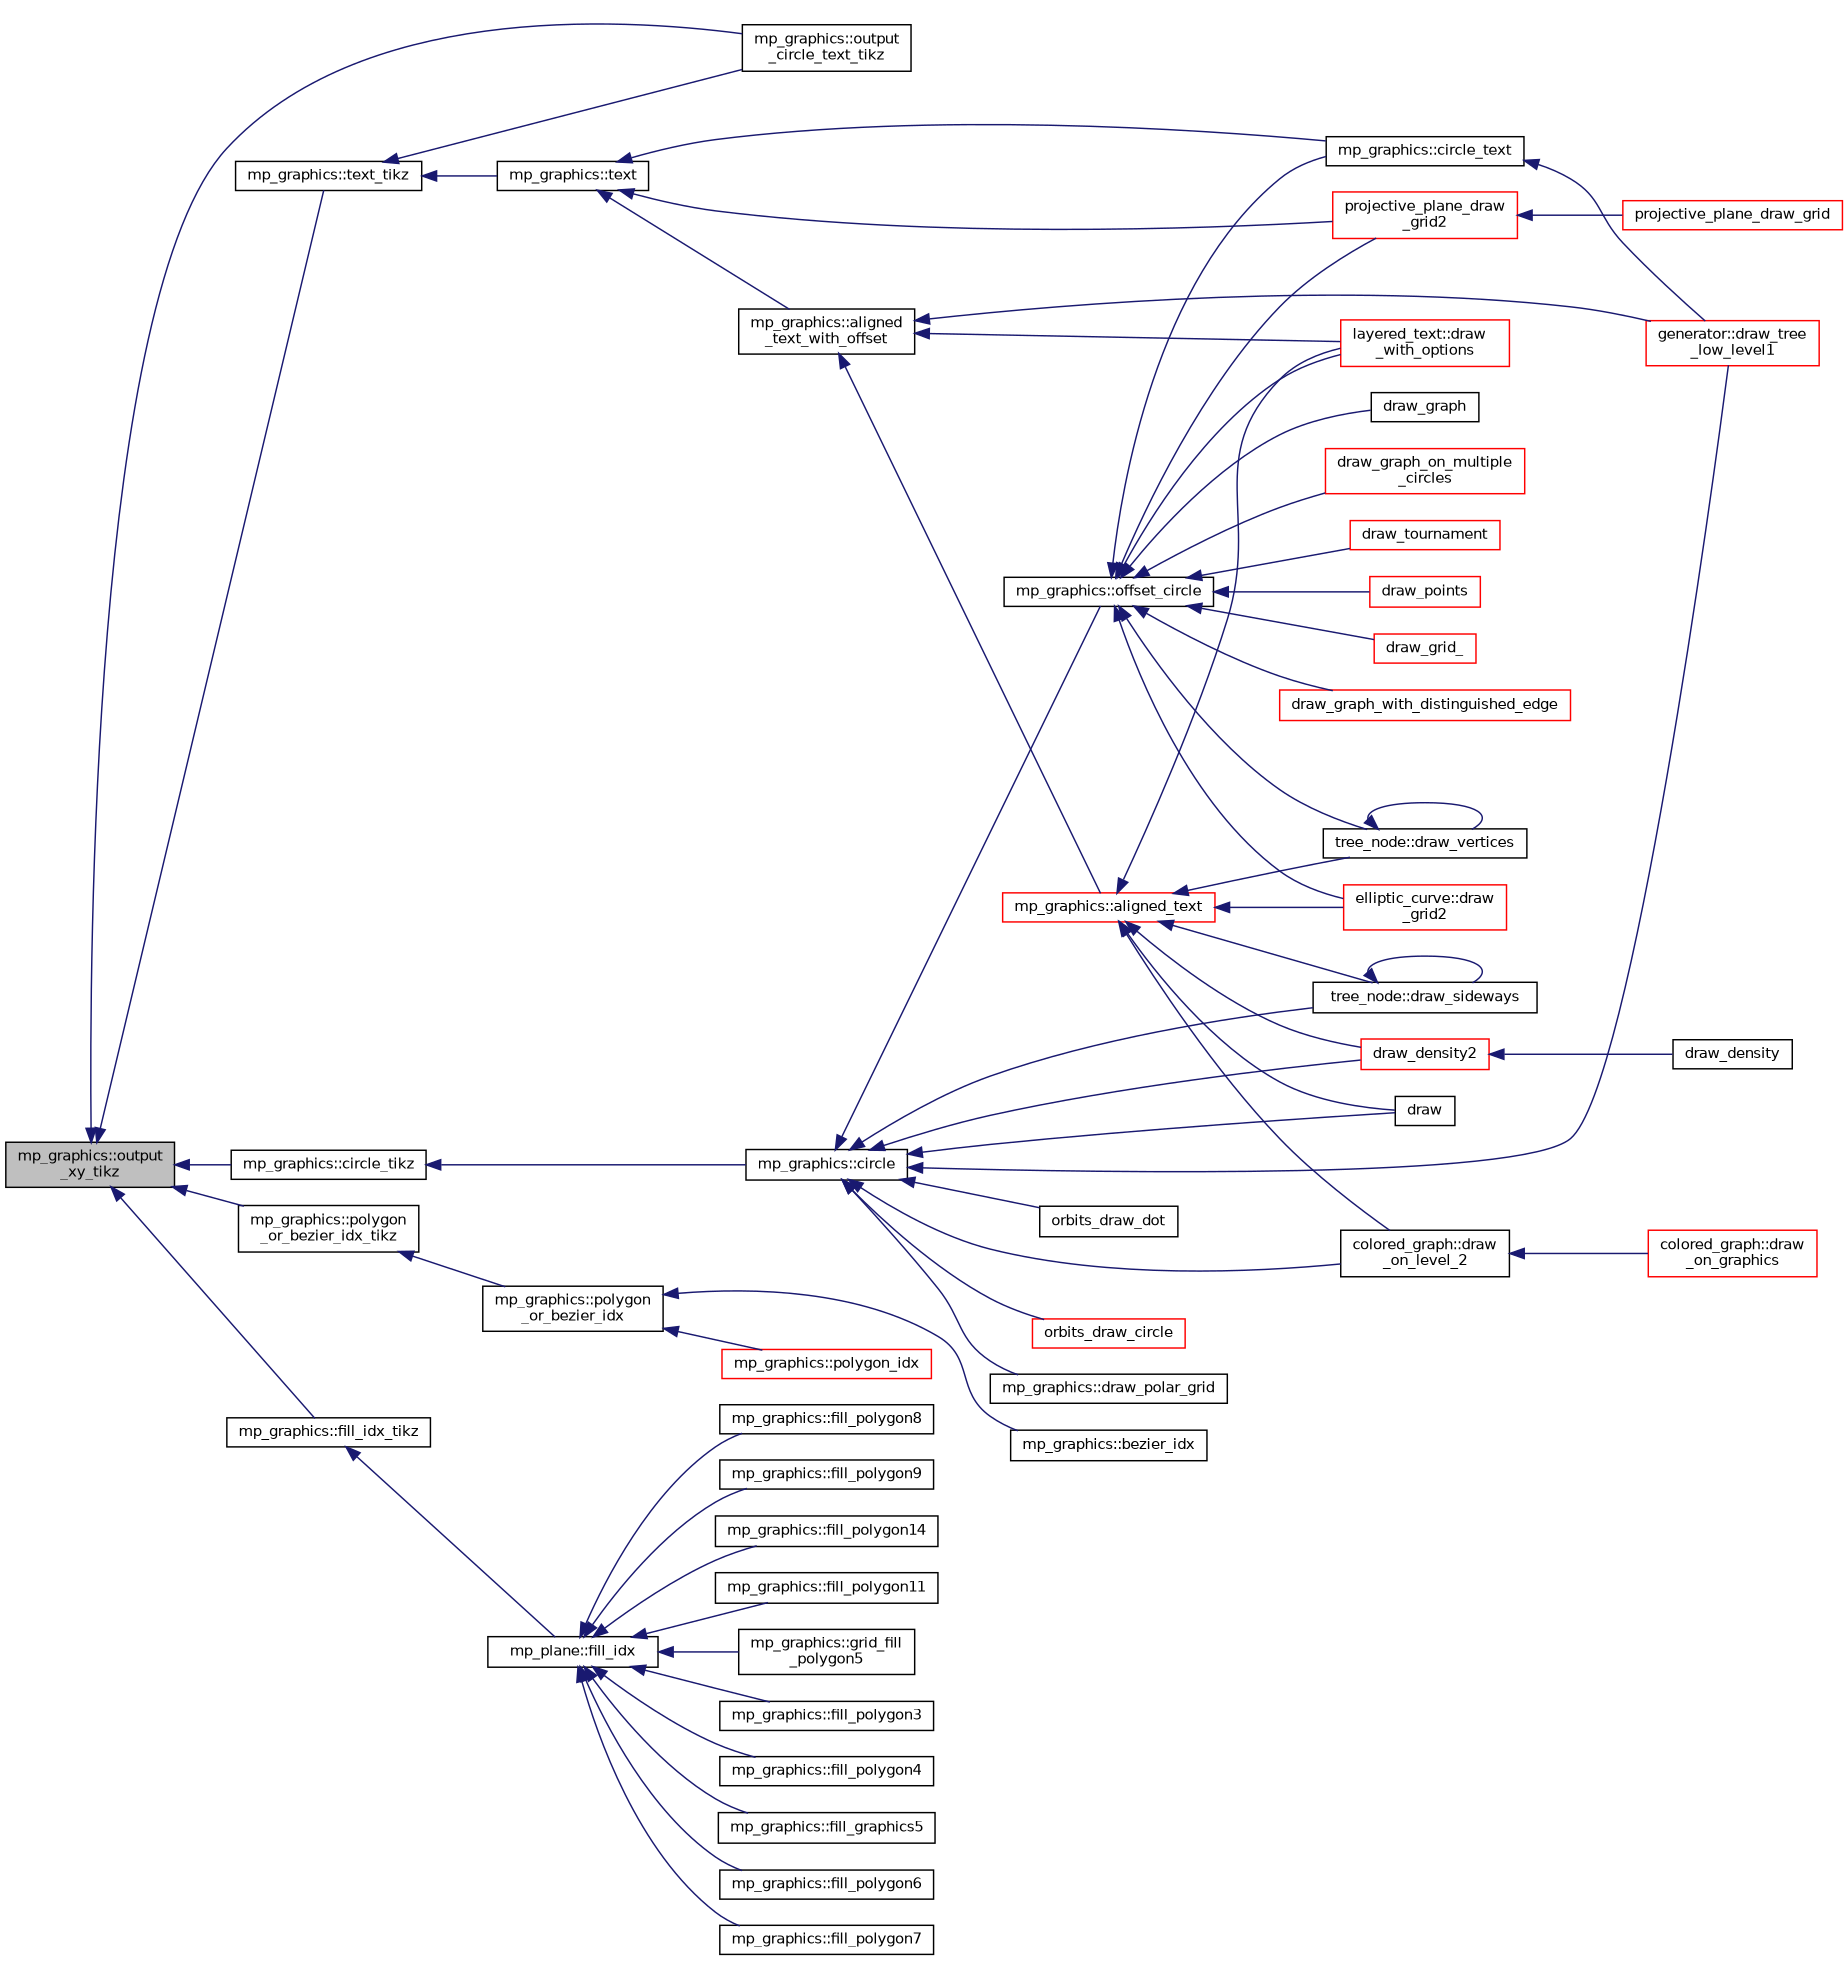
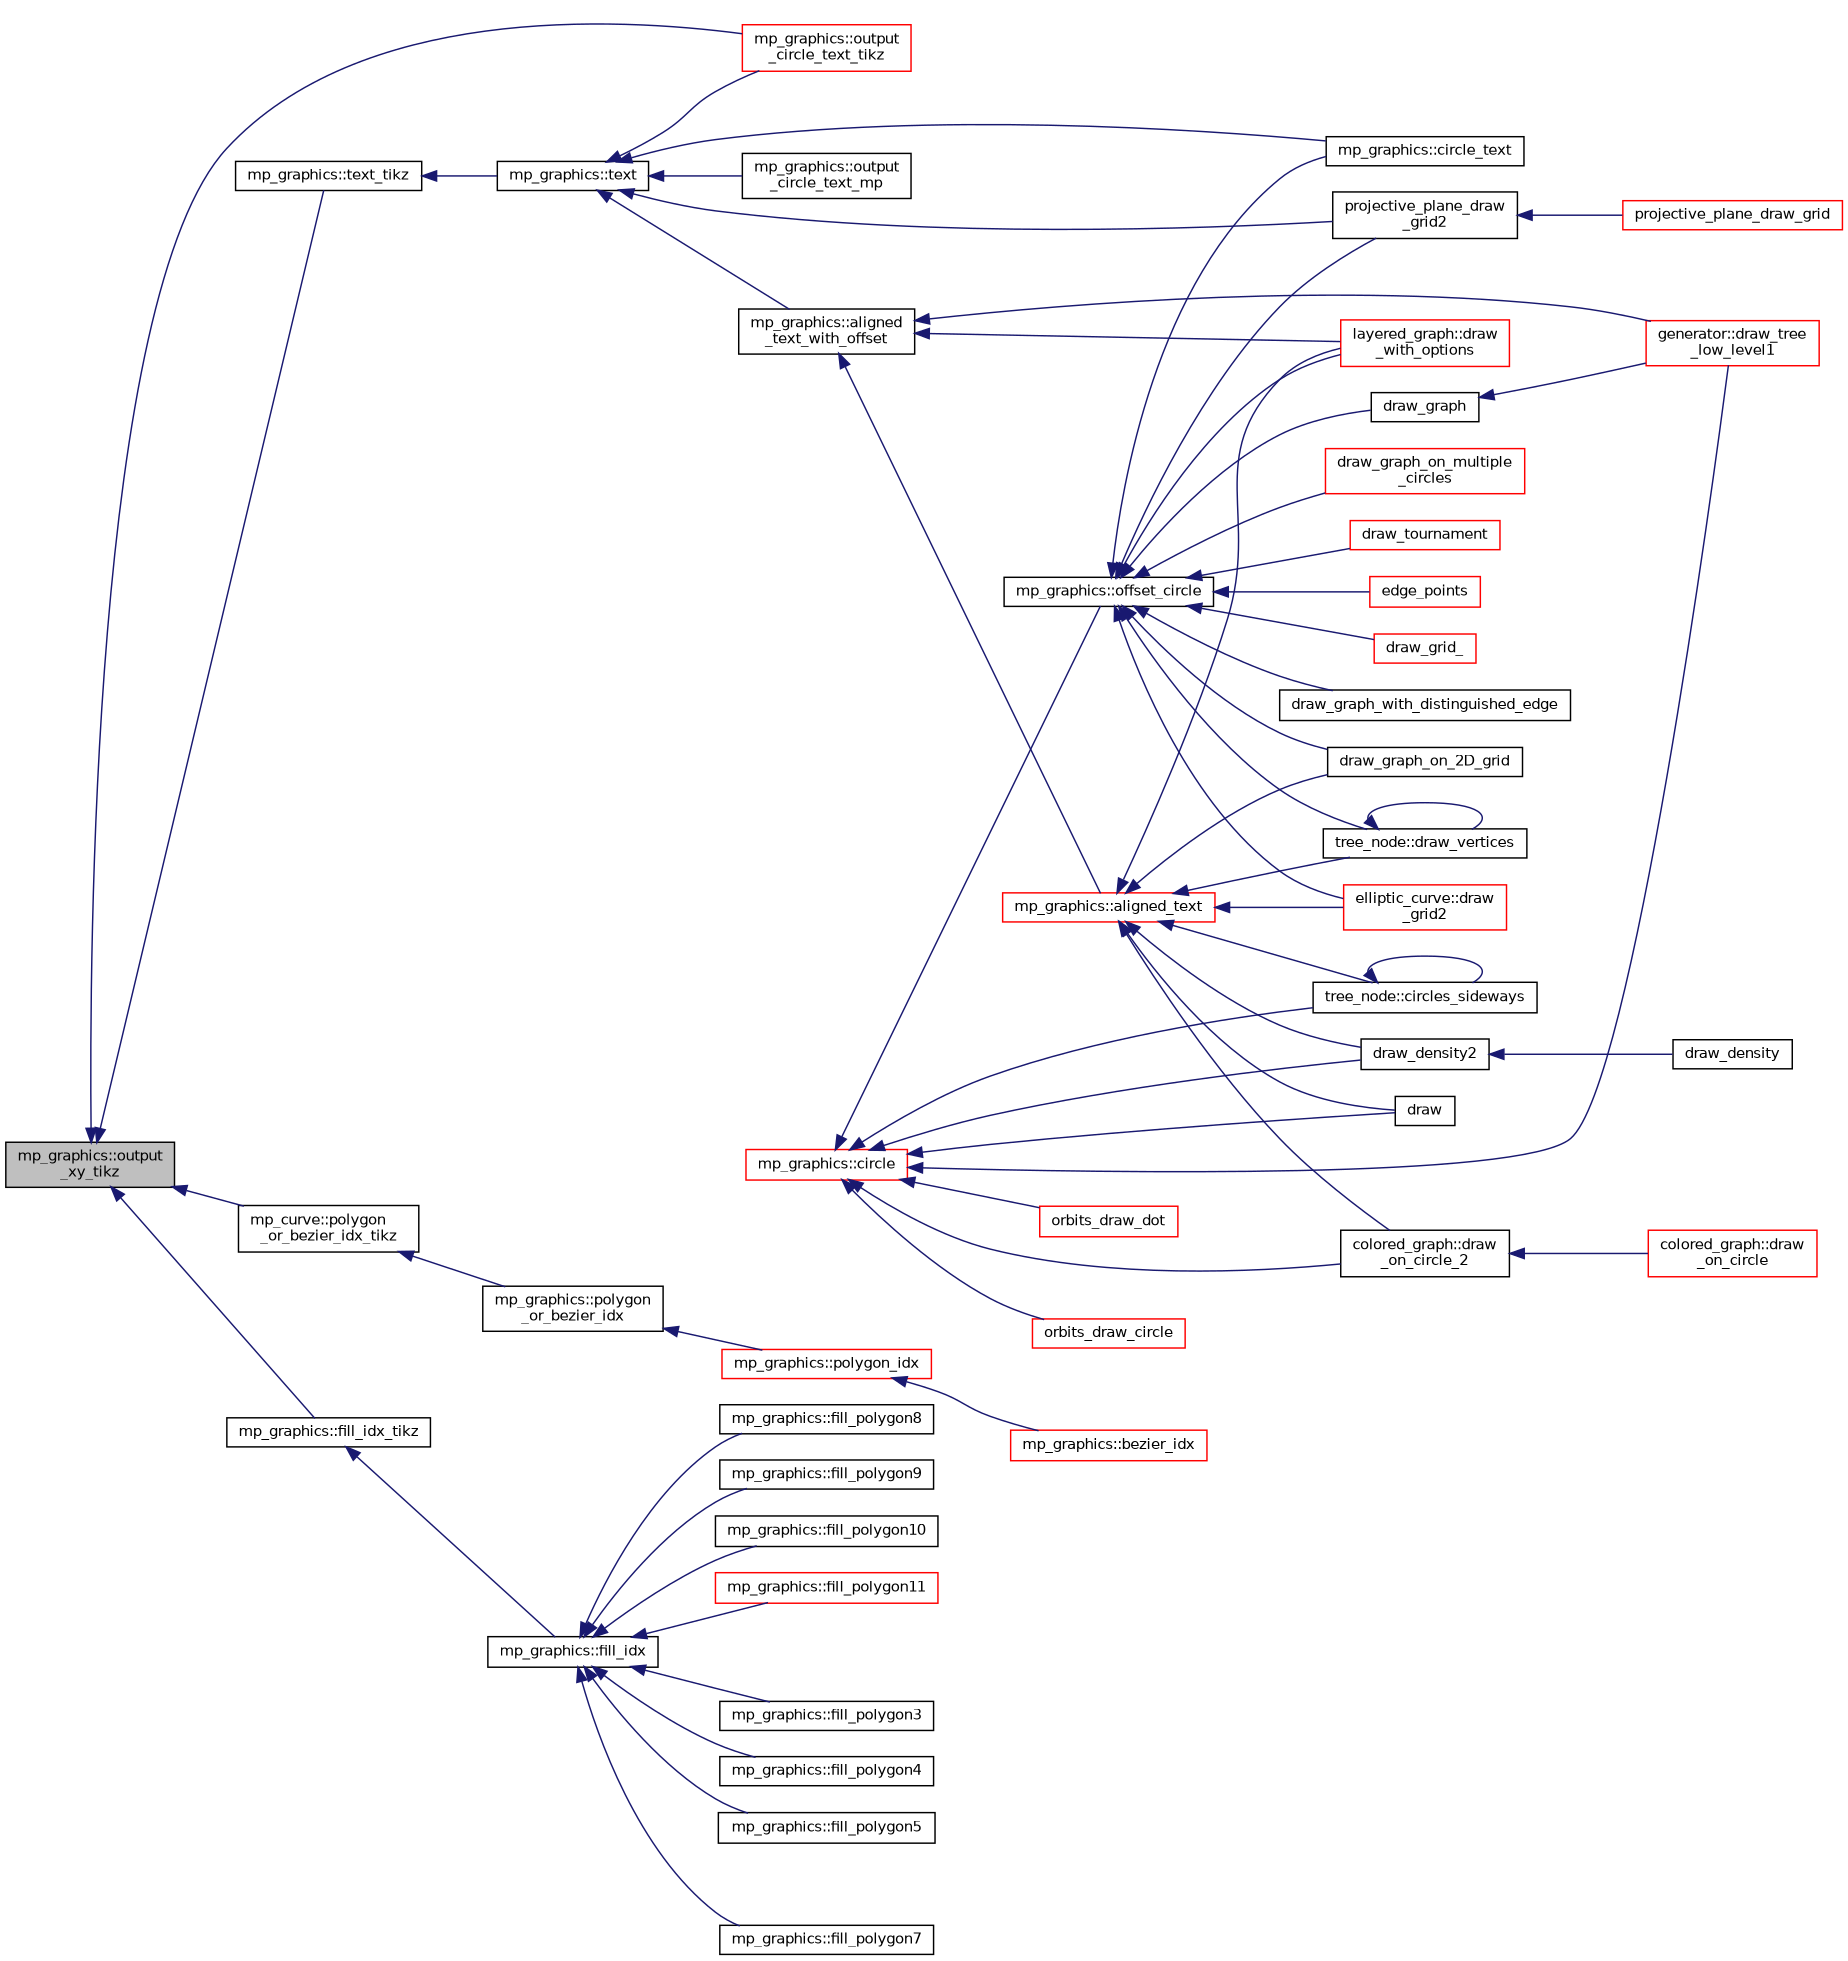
  digraph {
    rankdir=LR
    node [color=black fillcolor=white fontname=Helvetica fontsize=10 shape=record style=filled]
    edge [color=midnightblue dir=back fontname=Helvetica fontsize=10 labelfontname=Helvetica labelfontsize=10 style=solid]
    n1 [fillcolor=grey75 fontcolor=black height=0.2 label="mp_graphics::output\l_xy_tikz" width=0.4]
    n2 [height=0.2 label="mp_graphics::text_tikz" width=0.4]
-   n3 [height=0.2 label="mp_graphics::output\l_circle_text_tikz" width=0.4]
-   n4 [height=0.2 label="mp_graphics::circle_tikz" width=0.4]
-   n5 [height=0.2 label="mp_graphics::polygon\l_or_bezier_idx_tikz" width=0.4]
+   n3 [color=red height=0.2 label="mp_graphics::output\l_circle_text_tikz" width=0.4]
+   n5 [height=0.2 label="mp_curve::polygon\l_or_bezier_idx_tikz" width=0.4]
    n6 [height=0.2 label="mp_graphics::fill_idx_tikz" width=0.4]
    n7 [height=0.2 label="mp_graphics::text" width=0.4]
-   n8 [height=0.2 label="mp_graphics::circle" width=0.4]
+   n8 [color=red height=0.2 label="mp_graphics::circle" width=0.4]
    n9 [height=0.2 label="mp_graphics::polygon\l_or_bezier_idx" width=0.4]
-   n10 [height=0.2 label="mp_plane::fill_idx" width=0.4]
+   n10 [height=0.2 label="mp_graphics::fill_idx" width=0.4]
    n11 [height=0.2 label="mp_graphics::aligned\l_text_with_offset" width=0.4]
    n12 [height=0.2 label="mp_graphics::circle_text" width=0.4]
-   n14 [color=red height=0.2 label="projective_plane_draw\l_grid2" width=0.4]
-   n15 [color=red height=0.2 label="layered_text::draw\l_with_options" width=0.4]
+   n13 [height=0.2 label="mp_graphics::output\l_circle_text_mp" width=0.4]
+   n14 [height=0.2 label="projective_plane_draw\l_grid2" width=0.4]
+   n15 [color=red height=0.2 label="layered_graph::draw\l_with_options" width=0.4]
    n16 [color=red height=0.2 label="mp_graphics::aligned_text" width=0.4]
    n17 [color=red height=0.2 label="generator::draw_tree\l_low_level1" width=0.4]
    n18 [color=red height=0.2 label=projective_plane_draw_grid width=0.4]
-   n19 [height=0.2 label="colored_graph::draw\l_on_level_2" width=0.4]
+   n19 [height=0.2 label="colored_graph::draw\l_on_circle_2" width=0.4]
    n20 [height=0.2 label=draw width=0.4]
-   n22 [color=red height=0.2 label=draw_density2 width=0.4]
+   n21 [height=0.2 label=draw_graph_on_2D_grid width=0.4]
+   n22 [height=0.2 label=draw_density2 width=0.4]
    n23 [height=0.2 label="tree_node::draw_vertices" width=0.4]
-   n24 [height=0.2 label="tree_node::draw_sideways" width=0.4]
+   n24 [height=0.2 label="tree_node::circles_sideways" width=0.4]
    n25 [color=red height=0.2 label="elliptic_curve::draw\l_grid2" width=0.4]
-   n26 [color=red height=0.2 label="colored_graph::draw\l_on_graphics" width=0.4]
+   n26 [color=red height=0.2 label="colored_graph::draw\l_on_circle" width=0.4]
    n27 [height=0.2 label=draw_density width=0.4]
-   n28 [height=0.2 label=orbits_draw_dot width=0.4]
+   n28 [color=red height=0.2 label=orbits_draw_dot width=0.4]
    n29 [color=red height=0.2 label=orbits_draw_circle width=0.4]
-   n30 [height=0.2 label="mp_graphics::draw_polar_grid" width=0.4]
    n31 [height=0.2 label="mp_graphics::offset_circle" width=0.4]
-   n32 [color=red height=0.2 label=draw_points width=0.4]
+   n32 [color=red height=0.2 label=edge_points width=0.4]
    n33 [color=red height=0.2 label=draw_grid_ width=0.4]
    n34 [height=0.2 label=draw_graph width=0.4]
-   n35 [color=red height=0.2 label=draw_graph_with_distinguished_edge width=0.4]
+   n35 [height=0.2 label=draw_graph_with_distinguished_edge width=0.4]
    n36 [color=red height=0.2 label="draw_graph_on_multiple\l_circles" width=0.4]
    n37 [color=red height=0.2 label=draw_tournament width=0.4]
    n38 [color=red height=0.2 label="mp_graphics::polygon_idx" width=0.4]
-   n39 [height=0.2 label="mp_graphics::bezier_idx" width=0.4]
-   n40 [height=0.2 label="mp_graphics::grid_fill\l_polygon5" width=0.4]
+   n39 [color=red height=0.2 label="mp_graphics::bezier_idx" width=0.4]
    n41 [height=0.2 label="mp_graphics::fill_polygon3" width=0.4]
    n42 [height=0.2 label="mp_graphics::fill_polygon4" width=0.4]
-   n43 [height=0.2 label="mp_graphics::fill_graphics5" width=0.4]
-   n44 [height=0.2 label="mp_graphics::fill_polygon6" width=0.4]
+   n43 [height=0.2 label="mp_graphics::fill_polygon5" width=0.4]
    n45 [height=0.2 label="mp_graphics::fill_polygon7" width=0.4]
    n46 [height=0.2 label="mp_graphics::fill_polygon8" width=0.4]
    n47 [height=0.2 label="mp_graphics::fill_polygon9" width=0.4]
-   n48 [height=0.2 label="mp_graphics::fill_polygon14" width=0.4]
-   n49 [height=0.2 label="mp_graphics::fill_polygon11" width=0.4]
+   n48 [height=0.2 label="mp_graphics::fill_polygon10" width=0.4]
+   n49 [color=red height=0.2 label="mp_graphics::fill_polygon11" width=0.4]
    n1 -> n2
    n1 -> n3
-   n1 -> n4
    n1 -> n5
    n1 -> n6
    n2 -> n7
-   n4 -> n8
    n5 -> n9
    n6 -> n10
-   n2 -> n3
+   n7 -> n3
    n7 -> n11
    n7 -> n12
+   n7 -> n13
    n7 -> n14
    n8 -> n17
    n8 -> n19
    n8 -> n20
    n8 -> n22
    n8 -> n24
    n8 -> n28
    n8 -> n29
-   n8 -> n30
    n8 -> n31
    n9 -> n38
-   n9 -> n39
-   n10 -> n40
+   n38 -> n39
    n10 -> n41
    n10 -> n42
    n10 -> n43
-   n10 -> n44
    n10 -> n45
    n10 -> n46
    n10 -> n47
    n10 -> n48
    n10 -> n49
    n11 -> n15
    n11 -> n16
    n11 -> n17
-   n12 -> n17
+   n34 -> n17
    n14 -> n18
    n16 -> n15
    n16 -> n19
    n16 -> n20
+   n16 -> n21
    n16 -> n22
    n16 -> n23
    n16 -> n24
    n16 -> n25
    n19 -> n26
    n22 -> n27
    n23 -> n23
    n24 -> n24
    n31 -> n12
    n31 -> n14
    n31 -> n15
+   n31 -> n21
    n31 -> n23
    n31 -> n25
    n31 -> n32
    n31 -> n33
    n31 -> n34
    n31 -> n35
    n31 -> n36
    n31 -> n37
  }
